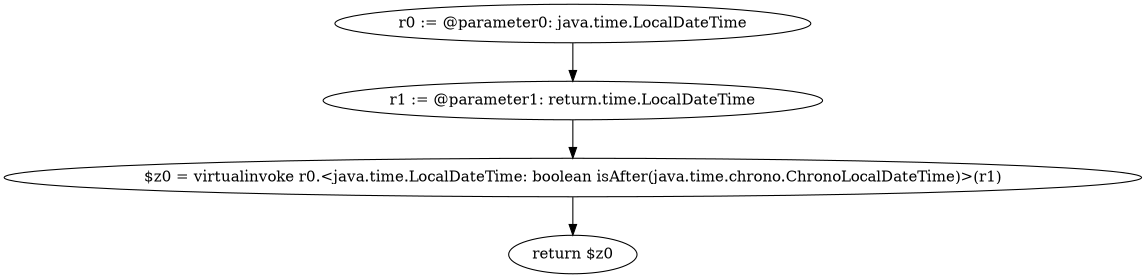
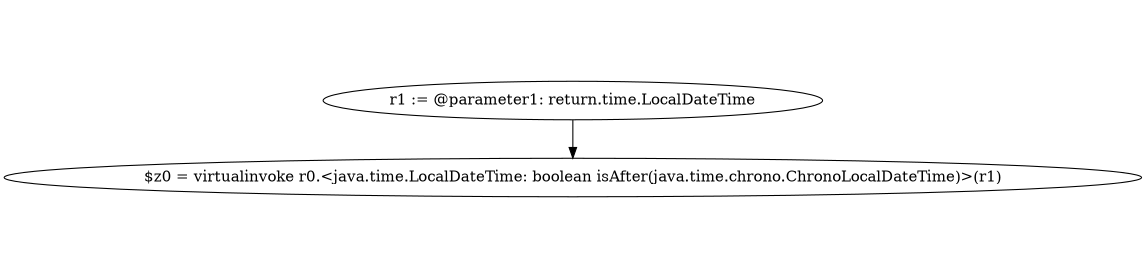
  digraph {
    n1 [label="r1 := @parameter1: return.time.LocalDateTime"]
-   "r0 := @parameter0: java.time.LocalDateTime"
    "$z0 = virtualinvoke r0.<java.time.LocalDateTime: boolean isAfter(java.time.chrono.ChronoLocalDateTime)>(r1)"
-   "return $z0"
    n1 -> "$z0 = virtualinvoke r0.<java.time.LocalDateTime: boolean isAfter(java.time.chrono.ChronoLocalDateTime)>(r1)"
-   "r0 := @parameter0: java.time.LocalDateTime" -> n1
-   "$z0 = virtualinvoke r0.<java.time.LocalDateTime: boolean isAfter(java.time.chrono.ChronoLocalDateTime)>(r1)" -> "return $z0"
  }
